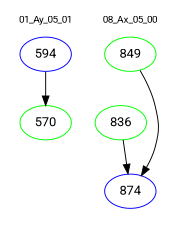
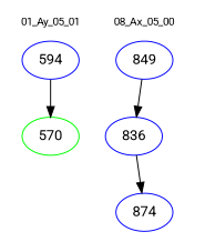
  digraph {
    fontname=Roboto
    node [color=green fontname=Roboto]
    edge [color=black fontname=Roboto]
    n1 [color=blue label=594]
    n2 [label=570]
-   n3 [label=849]
-   n4 [label=836]
+   n3 [color=blue label=849]
+   n4 [color=blue label=836]
    n5 [color=blue label=874]
    subgraph cluster_1 {
      color=white
      fontsize=10
      label="01_Ay_05_01"
      n1
      n2
    }
    subgraph cluster_2 {
      color=white
      fontsize=10
      label="08_Ax_05_00"
      n3
      n4
      n5
    }
    n1 -> n2
-   n3 -> n5
+   n3 -> n4
    n4 -> n5
  }
